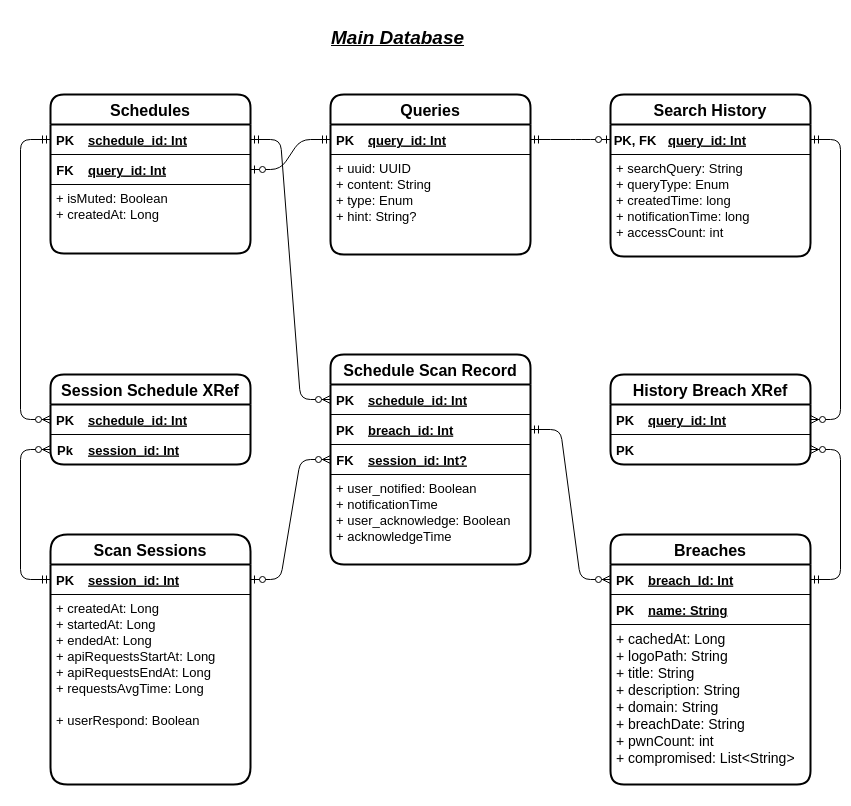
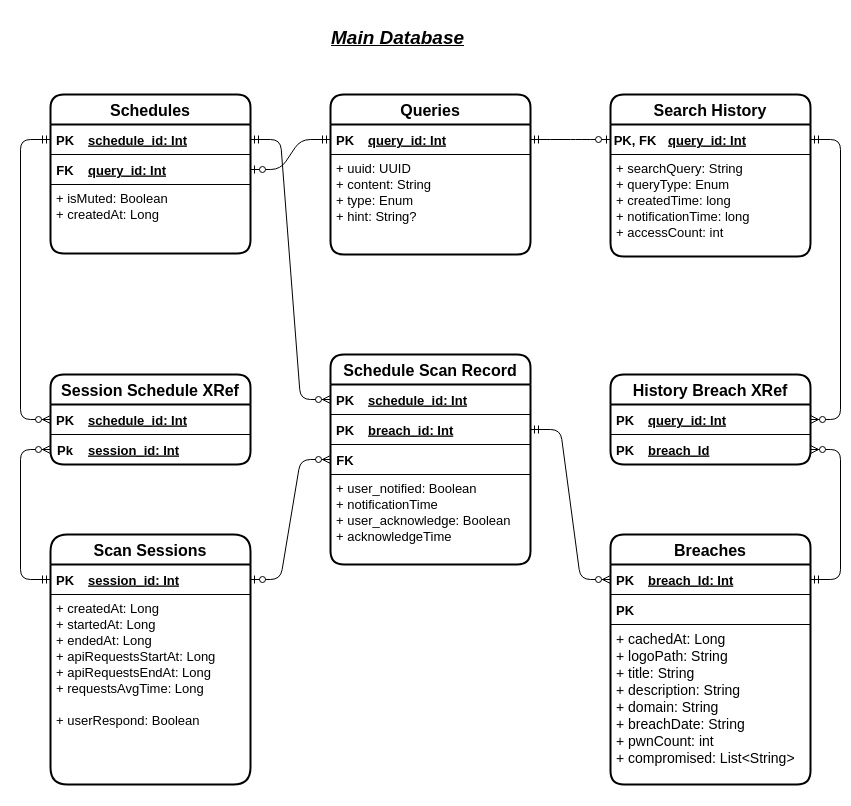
  <mxCell id="0" />
  <mxCell id="1" parent="0" />
  <mxCell id="2" value="Breaches" style="swimlane;childLayout=stackLayout;horizontal=1;startSize=30;horizontalStack=0;rounded=1;fontSize=16;fontStyle=1;strokeWidth=2;resizeParent=0;resizeLast=1;shadow=0;dashed=0;align=center;fillColor=none;" parent="1" vertex="1"><mxGeometry x="610" y="534" width="200" height="250" as="geometry"><mxRectangle x="540" y="50" width="80" height="30" as="alternateBounds" /></mxGeometry></mxCell>
  <mxCell id="3" value="" style="shape=table;startSize=0;container=1;collapsible=1;childLayout=tableLayout;fixedRows=1;rowLines=0;fontStyle=0;align=center;resizeLast=1;strokeColor=none;fillColor=none;fontSize=14;" parent="2" vertex="1"><mxGeometry y="30" width="200" height="30" as="geometry" /></mxCell>
  <mxCell id="4" value="" style="shape=partialRectangle;collapsible=0;dropTarget=0;pointerEvents=0;fillColor=none;top=0;left=0;bottom=1;right=0;points=[[0,0.5],[1,0.5]];portConstraint=eastwest;fontSize=13;" parent="3" vertex="1"><mxGeometry width="200" height="30" as="geometry" /></mxCell>
  <mxCell id="5" value="PK" style="shape=partialRectangle;connectable=0;fillColor=none;top=0;left=0;bottom=0;right=0;fontStyle=1;overflow=hidden;fontSize=13;" parent="4" vertex="1"><mxGeometry width="30" height="30" as="geometry"><mxRectangle width="30" height="30" as="alternateBounds" /></mxGeometry></mxCell>
  <mxCell id="6" value="breach_Id: Int" style="shape=partialRectangle;connectable=0;fillColor=none;top=0;left=0;bottom=0;right=0;align=left;spacingLeft=6;fontStyle=5;overflow=hidden;fontSize=13;" parent="4" vertex="1"><mxGeometry x="30" width="170" height="30" as="geometry"><mxRectangle width="170" height="30" as="alternateBounds" /></mxGeometry></mxCell>
  <mxCell id="7" value="" style="shape=table;startSize=0;container=1;collapsible=1;childLayout=tableLayout;fixedRows=1;rowLines=0;fontStyle=0;align=center;resizeLast=1;strokeColor=none;fillColor=none;fontSize=14;" parent="2" vertex="1"><mxGeometry y="60" width="200" height="30" as="geometry" /></mxCell>
  <mxCell id="8" value="" style="shape=partialRectangle;collapsible=0;dropTarget=0;pointerEvents=0;fillColor=none;top=0;left=0;bottom=1;right=0;points=[[0,0.5],[1,0.5]];portConstraint=eastwest;fontSize=13;" parent="7" vertex="1"><mxGeometry width="200" height="30" as="geometry" /></mxCell>
  <mxCell id="9" value="PK" style="shape=partialRectangle;connectable=0;fillColor=none;top=0;left=0;bottom=0;right=0;fontStyle=1;overflow=hidden;fontSize=13;" parent="8" vertex="1"><mxGeometry width="30" height="30" as="geometry"><mxRectangle width="30" height="30" as="alternateBounds" /></mxGeometry></mxCell>
- <mxCell id="10" value="name: String" style="shape=partialRectangle;connectable=0;fillColor=none;top=0;left=0;bottom=0;right=0;align=left;spacingLeft=6;fontStyle=5;overflow=hidden;fontSize=13;" parent="8" vertex="1"><mxGeometry x="30" width="170" height="30" as="geometry"><mxRectangle width="170" height="30" as="alternateBounds" /></mxGeometry></mxCell>
  <mxCell id="11" value="+ cachedAt: Long&#10;+ logoPath: String&#10;+ title: String&#10;+ description: String&#10;+ domain: String&#10;+ breachDate: String&#10;+ pwnCount: int&#10;+ compromised: List&lt;String&gt;" style="align=left;strokeColor=none;fillColor=none;spacingLeft=4;fontSize=14;verticalAlign=top;resizable=0;rotatable=0;part=1;" parent="2" vertex="1"><mxGeometry y="90" width="200" height="160" as="geometry" /></mxCell>
  <mxCell id="12" value="" style="edgeStyle=entityRelationEdgeStyle;fontSize=13;html=1;endArrow=ERzeroToMany;startArrow=ERmandOne;" parent="1" source="29" target="15" edge="1"><mxGeometry width="100" height="100" relative="1" as="geometry"><mxPoint x="150" y="644" as="sourcePoint" /><mxPoint x="250" y="544" as="targetPoint" /></mxGeometry></mxCell>
  <mxCell id="13" value="Schedule Scan Record" style="swimlane;childLayout=stackLayout;horizontal=1;startSize=30;horizontalStack=0;rounded=1;fontSize=16;fontStyle=1;strokeWidth=2;resizeParent=0;resizeLast=1;shadow=0;dashed=0;align=center;fillColor=none;" parent="1" vertex="1"><mxGeometry x="330" y="354" width="200" height="210" as="geometry"><mxRectangle x="580" y="340" width="210" height="30" as="alternateBounds" /></mxGeometry></mxCell>
  <mxCell id="14" value="" style="shape=table;startSize=0;container=1;collapsible=1;childLayout=tableLayout;fixedRows=1;rowLines=0;fontStyle=0;align=center;resizeLast=1;strokeColor=none;fillColor=none;fontSize=13;" parent="13" vertex="1"><mxGeometry y="30" width="200" height="30" as="geometry" /></mxCell>
  <mxCell id="15" value="" style="shape=partialRectangle;collapsible=0;dropTarget=0;pointerEvents=0;fillColor=none;top=0;left=0;bottom=1;right=0;points=[[0,0.5],[1,0.5]];portConstraint=eastwest;fontSize=13;" parent="14" vertex="1"><mxGeometry width="200" height="30" as="geometry" /></mxCell>
  <mxCell id="16" value="PK" style="shape=partialRectangle;connectable=0;fillColor=none;top=0;left=0;bottom=0;right=0;fontStyle=1;overflow=hidden;fontSize=13;" parent="15" vertex="1"><mxGeometry width="30" height="30" as="geometry"><mxRectangle width="30" height="30" as="alternateBounds" /></mxGeometry></mxCell>
  <mxCell id="17" value="schedule_id: Int" style="shape=partialRectangle;connectable=0;fillColor=none;top=0;left=0;bottom=0;right=0;align=left;spacingLeft=6;fontStyle=5;overflow=hidden;fontSize=13;" parent="15" vertex="1"><mxGeometry x="30" width="170" height="30" as="geometry"><mxRectangle width="170" height="30" as="alternateBounds" /></mxGeometry></mxCell>
  <mxCell id="18" value="" style="shape=table;startSize=0;container=1;collapsible=1;childLayout=tableLayout;fixedRows=1;rowLines=0;fontStyle=0;align=center;resizeLast=1;strokeColor=none;fillColor=none;fontSize=13;" parent="13" vertex="1"><mxGeometry y="60" width="200" height="30" as="geometry" /></mxCell>
  <mxCell id="19" value="" style="shape=partialRectangle;collapsible=0;dropTarget=0;pointerEvents=0;fillColor=none;top=0;left=0;bottom=1;right=0;points=[[0,0.5],[1,0.5]];portConstraint=eastwest;fontSize=13;" parent="18" vertex="1"><mxGeometry width="200" height="30" as="geometry" /></mxCell>
  <mxCell id="20" value="PK" style="shape=partialRectangle;connectable=0;fillColor=none;top=0;left=0;bottom=0;right=0;fontStyle=1;overflow=hidden;fontSize=13;" parent="19" vertex="1"><mxGeometry width="30" height="30" as="geometry"><mxRectangle width="30" height="30" as="alternateBounds" /></mxGeometry></mxCell>
  <mxCell id="21" value="breach_id: Int" style="shape=partialRectangle;connectable=0;fillColor=none;top=0;left=0;bottom=0;right=0;align=left;spacingLeft=6;fontStyle=5;overflow=hidden;fontSize=13;" parent="19" vertex="1"><mxGeometry x="30" width="170" height="30" as="geometry"><mxRectangle width="170" height="30" as="alternateBounds" /></mxGeometry></mxCell>
  <mxCell id="22" value="" style="shape=table;startSize=0;container=1;collapsible=1;childLayout=tableLayout;fixedRows=1;rowLines=0;fontStyle=0;align=center;resizeLast=1;strokeColor=none;fillColor=none;fontSize=13;" parent="13" vertex="1"><mxGeometry y="90" width="200" height="30" as="geometry" /></mxCell>
  <mxCell id="23" value="" style="shape=partialRectangle;collapsible=0;dropTarget=0;pointerEvents=0;fillColor=none;top=0;left=0;bottom=1;right=0;points=[[0,0.5],[1,0.5]];portConstraint=eastwest;fontSize=13;" parent="22" vertex="1"><mxGeometry width="200" height="30" as="geometry" /></mxCell>
  <mxCell id="24" value="FK" style="shape=partialRectangle;connectable=0;fillColor=none;top=0;left=0;bottom=0;right=0;fontStyle=1;overflow=hidden;fontSize=13;" parent="23" vertex="1"><mxGeometry width="30" height="30" as="geometry"><mxRectangle width="30" height="30" as="alternateBounds" /></mxGeometry></mxCell>
- <mxCell id="25" value="session_id: Int?" style="shape=partialRectangle;connectable=0;fillColor=none;top=0;left=0;bottom=0;right=0;align=left;spacingLeft=6;fontStyle=5;overflow=hidden;fontSize=13;" parent="23" vertex="1"><mxGeometry x="30" width="170" height="30" as="geometry"><mxRectangle width="170" height="30" as="alternateBounds" /></mxGeometry></mxCell>
  <mxCell id="26" value="+ user_notified: Boolean&#10;+ notificationTime&#10;+ user_acknowledge: Boolean&#10;+ acknowledgeTime" style="align=left;strokeColor=none;fillColor=none;spacingLeft=4;fontSize=13;verticalAlign=top;resizable=0;rotatable=0;part=1;" parent="13" vertex="1"><mxGeometry y="120" width="200" height="90" as="geometry" /></mxCell>
  <mxCell id="27" value="Schedules" style="swimlane;childLayout=stackLayout;horizontal=1;startSize=30;horizontalStack=0;rounded=1;fontSize=16;fontStyle=1;strokeWidth=2;resizeParent=0;resizeLast=1;shadow=0;dashed=0;align=center;arcSize=15;fillColor=none;" parent="1" vertex="1"><mxGeometry x="50" y="94" width="200" height="159" as="geometry" /></mxCell>
  <mxCell id="28" value="" style="shape=table;startSize=0;container=1;collapsible=1;childLayout=tableLayout;fixedRows=1;rowLines=0;fontStyle=0;align=center;resizeLast=1;strokeColor=none;fillColor=none;fontSize=13;" parent="27" vertex="1"><mxGeometry y="30" width="200" height="30" as="geometry" /></mxCell>
  <mxCell id="29" value="" style="shape=partialRectangle;collapsible=0;dropTarget=0;pointerEvents=0;fillColor=none;top=0;left=0;bottom=1;right=0;points=[[0,0.5],[1,0.5]];portConstraint=eastwest;fontSize=13;" parent="28" vertex="1"><mxGeometry width="200" height="30" as="geometry" /></mxCell>
  <mxCell id="30" value="PK" style="shape=partialRectangle;connectable=0;fillColor=none;top=0;left=0;bottom=0;right=0;fontStyle=1;overflow=hidden;fontSize=13;" parent="29" vertex="1"><mxGeometry width="30" height="30" as="geometry"><mxRectangle width="30" height="30" as="alternateBounds" /></mxGeometry></mxCell>
  <mxCell id="31" value="schedule_id: Int" style="shape=partialRectangle;connectable=0;fillColor=none;top=0;left=0;bottom=0;right=0;align=left;spacingLeft=6;fontStyle=5;overflow=hidden;fontSize=13;" parent="29" vertex="1"><mxGeometry x="30" width="170" height="30" as="geometry"><mxRectangle width="170" height="30" as="alternateBounds" /></mxGeometry></mxCell>
  <mxCell id="32" value="" style="shape=table;startSize=0;container=1;collapsible=1;childLayout=tableLayout;fixedRows=1;rowLines=0;fontStyle=0;align=center;resizeLast=1;strokeColor=none;fillColor=none;fontSize=13;" parent="27" vertex="1"><mxGeometry y="60" width="200" height="30" as="geometry" /></mxCell>
  <mxCell id="33" value="" style="shape=partialRectangle;collapsible=0;dropTarget=0;pointerEvents=0;fillColor=none;top=0;left=0;bottom=1;right=0;points=[[0,0.5],[1,0.5]];portConstraint=eastwest;fontSize=13;" parent="32" vertex="1"><mxGeometry width="200" height="30" as="geometry" /></mxCell>
  <mxCell id="34" value="FK" style="shape=partialRectangle;connectable=0;fillColor=none;top=0;left=0;bottom=0;right=0;fontStyle=1;overflow=hidden;fontSize=13;" parent="33" vertex="1"><mxGeometry width="30" height="30" as="geometry"><mxRectangle width="30" height="30" as="alternateBounds" /></mxGeometry></mxCell>
  <mxCell id="35" value="query_id: Int" style="shape=partialRectangle;connectable=0;fillColor=none;top=0;left=0;bottom=0;right=0;align=left;spacingLeft=6;fontStyle=5;overflow=hidden;fontSize=13;" parent="33" vertex="1"><mxGeometry x="30" width="170" height="30" as="geometry"><mxRectangle width="170" height="30" as="alternateBounds" /></mxGeometry></mxCell>
  <mxCell id="36" value="+ isMuted: Boolean&#10;+ createdAt: Long&#10;&#10;" style="align=left;strokeColor=none;fillColor=none;spacingLeft=4;fontSize=13;verticalAlign=top;resizable=0;rotatable=0;part=1;" parent="27" vertex="1"><mxGeometry y="90" width="200" height="69" as="geometry" /></mxCell>
  <mxCell id="37" value="Scan Sessions" style="swimlane;childLayout=stackLayout;horizontal=1;startSize=30;horizontalStack=0;rounded=1;fontSize=16;fontStyle=1;strokeWidth=2;resizeParent=0;resizeLast=1;shadow=0;dashed=0;align=center;arcSize=19;fillColor=none;" parent="1" vertex="1"><mxGeometry x="50" y="534" width="200" height="250" as="geometry" /></mxCell>
  <mxCell id="38" value="" style="shape=table;startSize=0;container=1;collapsible=1;childLayout=tableLayout;fixedRows=1;rowLines=0;fontStyle=0;align=center;resizeLast=1;strokeColor=none;fillColor=none;fontSize=13;" parent="37" vertex="1"><mxGeometry y="30" width="200" height="30" as="geometry" /></mxCell>
  <mxCell id="39" value="" style="shape=partialRectangle;collapsible=0;dropTarget=0;pointerEvents=0;fillColor=none;top=0;left=0;bottom=1;right=0;points=[[0,0.5],[1,0.5]];portConstraint=eastwest;fontSize=13;" parent="38" vertex="1"><mxGeometry width="200" height="30" as="geometry" /></mxCell>
  <mxCell id="40" value="PK" style="shape=partialRectangle;connectable=0;fillColor=none;top=0;left=0;bottom=0;right=0;fontStyle=1;overflow=hidden;fontSize=13;" parent="39" vertex="1"><mxGeometry width="30" height="30" as="geometry"><mxRectangle width="30" height="30" as="alternateBounds" /></mxGeometry></mxCell>
  <mxCell id="41" value="session_id: Int" style="shape=partialRectangle;connectable=0;fillColor=none;top=0;left=0;bottom=0;right=0;align=left;spacingLeft=6;fontStyle=5;overflow=hidden;fontSize=13;" parent="39" vertex="1"><mxGeometry x="30" width="170" height="30" as="geometry"><mxRectangle width="170" height="30" as="alternateBounds" /></mxGeometry></mxCell>
  <mxCell id="42" value="+ createdAt: Long&#10;+ startedAt: Long&#10;+ endedAt: Long&#10;+ apiRequestsStartAt: Long&#10;+ apiRequestsEndAt: Long&#10;+ requestsAvgTime: Long&#10;&#10;+ userRespond: Boolean" style="align=left;strokeColor=none;fillColor=none;spacingLeft=4;fontSize=13;verticalAlign=top;resizable=0;rotatable=0;part=1;" parent="37" vertex="1"><mxGeometry y="60" width="200" height="190" as="geometry" /></mxCell>
  <mxCell id="43" value="History Breach XRef" style="swimlane;childLayout=stackLayout;horizontal=1;startSize=30;horizontalStack=0;rounded=1;fontSize=16;fontStyle=1;strokeWidth=2;resizeParent=0;resizeLast=1;shadow=0;dashed=0;align=center;fillColor=none;" parent="1" vertex="1"><mxGeometry x="610" y="374" width="200" height="90" as="geometry" /></mxCell>
  <mxCell id="44" value="" style="shape=table;startSize=0;container=1;collapsible=1;childLayout=tableLayout;fixedRows=1;rowLines=0;fontStyle=0;align=center;resizeLast=1;strokeColor=none;fillColor=none;fontSize=13;" parent="43" vertex="1"><mxGeometry y="30" width="200" height="60" as="geometry" /></mxCell>
  <mxCell id="45" value="" style="shape=partialRectangle;collapsible=0;dropTarget=0;pointerEvents=0;fillColor=none;top=0;left=0;bottom=1;right=0;points=[[0,0.5],[1,0.5]];portConstraint=eastwest;fontSize=13;" parent="44" vertex="1"><mxGeometry width="200" height="30" as="geometry" /></mxCell>
  <mxCell id="46" value="PK" style="shape=partialRectangle;connectable=0;fillColor=none;top=0;left=0;bottom=0;right=0;fontStyle=1;overflow=hidden;fontSize=13;" parent="45" vertex="1"><mxGeometry width="30" height="30" as="geometry"><mxRectangle width="30" height="30" as="alternateBounds" /></mxGeometry></mxCell>
  <mxCell id="47" value="query_id: Int" style="shape=partialRectangle;connectable=0;fillColor=none;top=0;left=0;bottom=0;right=0;align=left;spacingLeft=6;fontStyle=5;overflow=hidden;fontSize=13;" parent="45" vertex="1"><mxGeometry x="30" width="170" height="30" as="geometry"><mxRectangle width="170" height="30" as="alternateBounds" /></mxGeometry></mxCell>
  <mxCell id="48" value="" style="shape=partialRectangle;collapsible=0;dropTarget=0;pointerEvents=0;fillColor=none;top=0;left=0;bottom=1;right=0;points=[[0,0.5],[1,0.5]];portConstraint=eastwest;fontSize=13;strokeColor=none;" parent="44" vertex="1"><mxGeometry y="30" width="200" height="30" as="geometry" /></mxCell>
  <mxCell id="49" value="PK" style="shape=partialRectangle;connectable=0;fillColor=none;top=0;left=0;bottom=0;right=0;fontStyle=1;overflow=hidden;fontSize=13;" parent="48" vertex="1"><mxGeometry width="30" height="30" as="geometry"><mxRectangle width="30" height="30" as="alternateBounds" /></mxGeometry></mxCell>
+ <mxCell id="50" value="breach_Id" style="shape=partialRectangle;connectable=0;fillColor=none;top=0;left=0;bottom=0;right=0;align=left;spacingLeft=6;fontStyle=5;overflow=hidden;fontSize=13;" parent="48" vertex="1"><mxGeometry x="30" width="170" height="30" as="geometry"><mxRectangle width="170" height="30" as="alternateBounds" /></mxGeometry></mxCell>
  <mxCell id="51" value="Search History" style="swimlane;childLayout=stackLayout;horizontal=1;startSize=30;horizontalStack=0;rounded=1;fontSize=16;fontStyle=1;strokeWidth=2;resizeParent=0;resizeLast=1;shadow=0;dashed=0;align=center;fillColor=none;" parent="1" vertex="1"><mxGeometry x="610" y="94" width="200" height="162" as="geometry" /></mxCell>
  <mxCell id="52" value="" style="shape=table;startSize=0;container=1;collapsible=1;childLayout=tableLayout;fixedRows=1;rowLines=0;fontStyle=0;align=center;resizeLast=1;strokeColor=none;fillColor=none;fontSize=13;" parent="51" vertex="1"><mxGeometry y="30" width="200" height="30" as="geometry" /></mxCell>
  <mxCell id="53" value="" style="shape=partialRectangle;collapsible=0;dropTarget=0;pointerEvents=0;fillColor=none;top=0;left=0;bottom=1;right=0;points=[[0,0.5],[1,0.5]];portConstraint=eastwest;fontSize=13;" parent="52" vertex="1"><mxGeometry width="200" height="30" as="geometry" /></mxCell>
  <mxCell id="54" value="PK, FK" style="shape=partialRectangle;connectable=0;fillColor=none;top=0;left=0;bottom=0;right=0;fontStyle=1;overflow=hidden;fontSize=13;" parent="53" vertex="1"><mxGeometry width="50" height="30" as="geometry"><mxRectangle width="50" height="30" as="alternateBounds" /></mxGeometry></mxCell>
  <mxCell id="55" value="query_id: Int" style="shape=partialRectangle;connectable=0;fillColor=none;top=0;left=0;bottom=0;right=0;align=left;spacingLeft=6;fontStyle=5;overflow=hidden;fontSize=13;" parent="53" vertex="1"><mxGeometry x="50" width="150" height="30" as="geometry"><mxRectangle width="150" height="30" as="alternateBounds" /></mxGeometry></mxCell>
  <mxCell id="56" value="+ searchQuery: String&#10;+ queryType: Enum&#10;+ createdTime: long&#10;+ notificationTime: long&#10;+ accessCount: int&#10;" style="align=left;strokeColor=none;fillColor=none;spacingLeft=4;fontSize=13;verticalAlign=top;resizable=0;rotatable=0;part=1;" parent="51" vertex="1"><mxGeometry y="60" width="200" height="102" as="geometry" /></mxCell>
  <mxCell id="57" value="" style="edgeStyle=entityRelationEdgeStyle;fontSize=13;html=1;endArrow=ERzeroToMany;startArrow=ERmandOne;" parent="1" source="19" target="4" edge="1"><mxGeometry x="886.0" y="990.997" width="100" height="100" as="geometry"><mxPoint x="660" y="1124" as="sourcePoint" /><mxPoint x="600" y="684" as="targetPoint" /></mxGeometry></mxCell>
  <mxCell id="58" value="Session Schedule XRef" style="swimlane;childLayout=stackLayout;horizontal=1;startSize=30;horizontalStack=0;rounded=1;fontSize=16;fontStyle=1;strokeWidth=2;resizeParent=0;resizeLast=1;shadow=0;dashed=0;align=center;fillColor=none;" parent="1" vertex="1"><mxGeometry x="50" y="374" width="200" height="90" as="geometry"><mxRectangle x="580" y="340" width="210" height="30" as="alternateBounds" /></mxGeometry></mxCell>
  <mxCell id="59" value="" style="shape=table;startSize=0;container=1;collapsible=1;childLayout=tableLayout;fixedRows=1;rowLines=0;fontStyle=0;align=center;resizeLast=1;strokeColor=none;fillColor=none;fontSize=13;" parent="58" vertex="1"><mxGeometry y="30" width="200" height="60" as="geometry" /></mxCell>
  <mxCell id="60" value="" style="shape=partialRectangle;collapsible=0;dropTarget=0;pointerEvents=0;fillColor=none;top=0;left=0;bottom=1;right=0;points=[[0,0.5],[1,0.5]];portConstraint=eastwest;fontSize=13;" parent="59" vertex="1"><mxGeometry width="200" height="30" as="geometry" /></mxCell>
  <mxCell id="61" value="PK" style="shape=partialRectangle;connectable=0;fillColor=none;top=0;left=0;bottom=0;right=0;fontStyle=1;overflow=hidden;fontSize=13;" parent="60" vertex="1"><mxGeometry width="30" height="30" as="geometry"><mxRectangle width="30" height="30" as="alternateBounds" /></mxGeometry></mxCell>
  <mxCell id="62" value="schedule_id: Int" style="shape=partialRectangle;connectable=0;fillColor=none;top=0;left=0;bottom=0;right=0;align=left;spacingLeft=6;fontStyle=5;overflow=hidden;fontSize=13;" parent="60" vertex="1"><mxGeometry x="30" width="170" height="30" as="geometry"><mxRectangle width="170" height="30" as="alternateBounds" /></mxGeometry></mxCell>
  <mxCell id="63" value="" style="shape=partialRectangle;collapsible=0;dropTarget=0;pointerEvents=0;fillColor=none;top=0;left=0;bottom=1;right=0;points=[[0,0.5],[1,0.5]];portConstraint=eastwest;fontSize=13;strokeColor=none;" parent="59" vertex="1"><mxGeometry y="30" width="200" height="30" as="geometry" /></mxCell>
  <mxCell id="64" value="Pk" style="shape=partialRectangle;connectable=0;fillColor=none;top=0;left=0;bottom=0;right=0;fontStyle=1;overflow=hidden;fontSize=13;" parent="63" vertex="1"><mxGeometry width="30" height="30" as="geometry"><mxRectangle width="30" height="30" as="alternateBounds" /></mxGeometry></mxCell>
  <mxCell id="65" value="session_id: Int" style="shape=partialRectangle;connectable=0;fillColor=none;top=0;left=0;bottom=0;right=0;align=left;spacingLeft=6;fontStyle=5;overflow=hidden;fontSize=13;" parent="63" vertex="1"><mxGeometry x="30" width="170" height="30" as="geometry"><mxRectangle width="170" height="30" as="alternateBounds" /></mxGeometry></mxCell>
  <mxCell id="66" value="" style="edgeStyle=entityRelationEdgeStyle;fontSize=12;html=1;endArrow=ERzeroToMany;startArrow=ERmandOne;rounded=1;" parent="1" source="4" target="48" edge="1"><mxGeometry width="100" height="100" relative="1" as="geometry"><mxPoint x="460" y="514" as="sourcePoint" /><mxPoint x="560" y="414" as="targetPoint" /></mxGeometry></mxCell>
  <mxCell id="67" value="" style="edgeStyle=entityRelationEdgeStyle;fontSize=12;html=1;endArrow=ERzeroToMany;startArrow=ERmandOne;rounded=1;" parent="1" source="53" target="45" edge="1"><mxGeometry width="100" height="100" relative="1" as="geometry"><mxPoint x="500" y="1024" as="sourcePoint" /><mxPoint x="600" y="924" as="targetPoint" /></mxGeometry></mxCell>
  <mxCell id="68" value="" style="edgeStyle=entityRelationEdgeStyle;fontSize=12;html=1;endArrow=ERzeroToMany;startArrow=ERzeroToOne;rounded=1;elbow=vertical;" parent="1" source="39" target="23" edge="1"><mxGeometry width="100" height="100" relative="1" as="geometry"><mxPoint x="360" y="934" as="sourcePoint" /><mxPoint x="460" y="834" as="targetPoint" /></mxGeometry></mxCell>
  <mxCell id="69" value="Queries" style="swimlane;childLayout=stackLayout;horizontal=1;startSize=30;horizontalStack=0;rounded=1;fontSize=16;fontStyle=1;strokeWidth=2;resizeParent=0;resizeLast=1;shadow=0;dashed=0;align=center;fillColor=none;" parent="1" vertex="1"><mxGeometry x="330" y="94" width="200" height="160" as="geometry" /></mxCell>
  <mxCell id="70" value="" style="shape=table;startSize=0;container=1;collapsible=1;childLayout=tableLayout;fixedRows=1;rowLines=0;fontStyle=0;align=center;resizeLast=1;strokeColor=none;fillColor=none;fontSize=13;" parent="69" vertex="1"><mxGeometry y="30" width="200" height="30" as="geometry" /></mxCell>
  <mxCell id="71" value="" style="shape=partialRectangle;collapsible=0;dropTarget=0;pointerEvents=0;fillColor=none;top=0;left=0;bottom=1;right=0;points=[[0,0.5],[1,0.5]];portConstraint=eastwest;fontSize=13;" parent="70" vertex="1"><mxGeometry width="200" height="30" as="geometry" /></mxCell>
  <mxCell id="72" value="PK" style="shape=partialRectangle;connectable=0;fillColor=none;top=0;left=0;bottom=0;right=0;fontStyle=1;overflow=hidden;fontSize=13;" parent="71" vertex="1"><mxGeometry width="30" height="30" as="geometry"><mxRectangle width="30" height="30" as="alternateBounds" /></mxGeometry></mxCell>
  <mxCell id="73" value="query_id: Int" style="shape=partialRectangle;connectable=0;fillColor=none;top=0;left=0;bottom=0;right=0;align=left;spacingLeft=6;fontStyle=5;overflow=hidden;fontSize=13;" parent="71" vertex="1"><mxGeometry x="30" width="170" height="30" as="geometry"><mxRectangle width="170" height="30" as="alternateBounds" /></mxGeometry></mxCell>
  <mxCell id="74" value="+ uuid: UUID&#10;+ content: String&#10;+ type: Enum&#10;+ hint: String?&#10;" style="align=left;strokeColor=none;fillColor=none;spacingLeft=4;fontSize=13;verticalAlign=top;resizable=0;rotatable=0;part=1;" parent="69" vertex="1"><mxGeometry y="60" width="200" height="100" as="geometry" /></mxCell>
  <mxCell id="75" value="" style="edgeStyle=elbowEdgeStyle;fontSize=13;html=1;endArrow=ERzeroToMany;startArrow=ERmandOne;" parent="1" source="29" target="60" edge="1"><mxGeometry width="100" height="100" relative="1" as="geometry"><mxPoint x="30" y="384" as="sourcePoint" /><mxPoint x="100" y="614" as="targetPoint" /><Array as="points"><mxPoint x="20" y="294" /></Array></mxGeometry></mxCell>
  <mxCell id="76" value="" style="edgeStyle=elbowEdgeStyle;fontSize=13;html=1;endArrow=ERzeroToMany;startArrow=ERmandOne;" parent="1" source="39" target="63" edge="1"><mxGeometry width="100" height="100" relative="1" as="geometry"><mxPoint x="360" y="824" as="sourcePoint" /><mxPoint x="430" y="1054" as="targetPoint" /><Array as="points"><mxPoint x="20" y="524" /></Array></mxGeometry></mxCell>
  <mxCell id="77" value="" style="fontSize=12;html=1;endArrow=ERzeroToOne;startArrow=ERmandOne;rounded=1;edgeStyle=entityRelationEdgeStyle;elbow=vertical;" parent="1" source="71" target="33" edge="1"><mxGeometry width="100" height="100" relative="1" as="geometry"><mxPoint x="350" y="324" as="sourcePoint" /><mxPoint x="450" y="224" as="targetPoint" /></mxGeometry></mxCell>
  <mxCell id="78" value="" style="fontSize=12;html=1;endArrow=ERzeroToOne;startArrow=ERmandOne;rounded=1;edgeStyle=entityRelationEdgeStyle;elbow=vertical;" parent="1" source="71" target="53" edge="1"><mxGeometry width="100" height="100" relative="1" as="geometry"><mxPoint x="560" y="284" as="sourcePoint" /><mxPoint x="480" y="314" as="targetPoint" /></mxGeometry></mxCell>
  <mxCell id="79" value="Main Database" style="text;html=1;align=center;verticalAlign=middle;resizable=0;points=[];autosize=1;strokeColor=none;fillColor=none;hachureGap=4;fontSize=19;fontStyle=7" vertex="1" parent="1"><mxGeometry x="321" y="20" width="151" height="35" as="geometry" /></mxCell>
